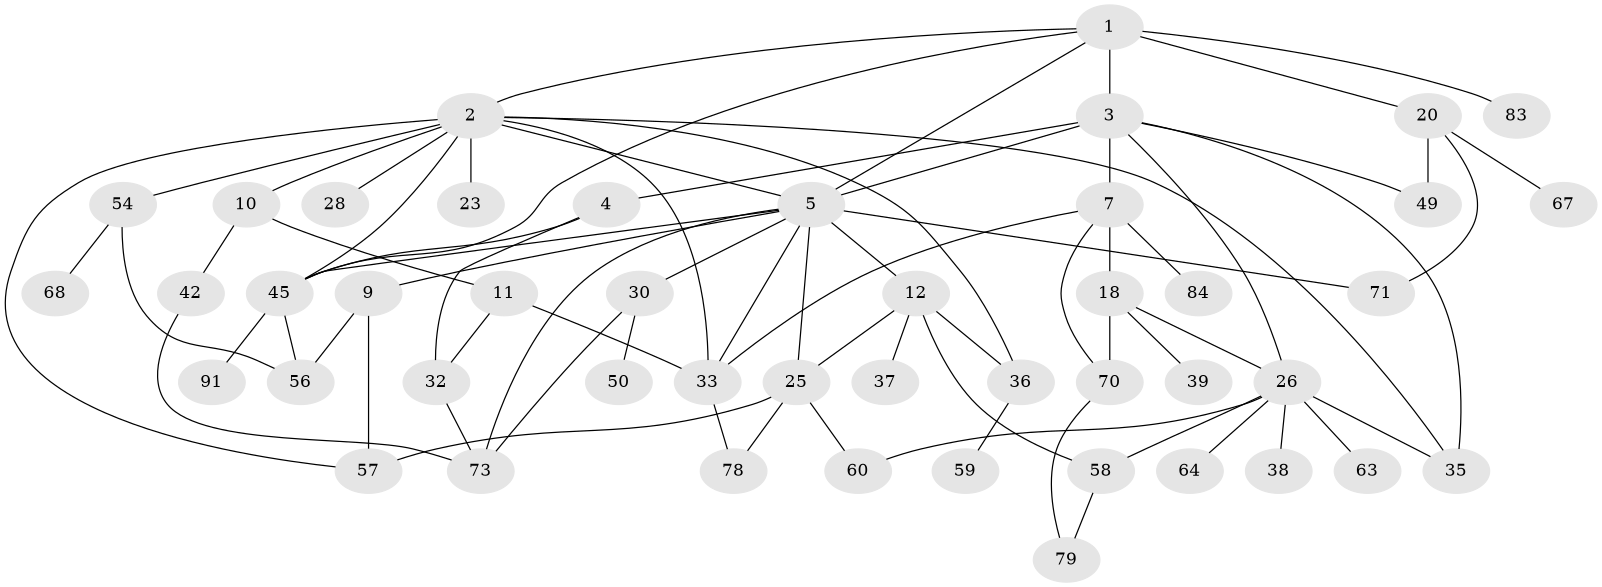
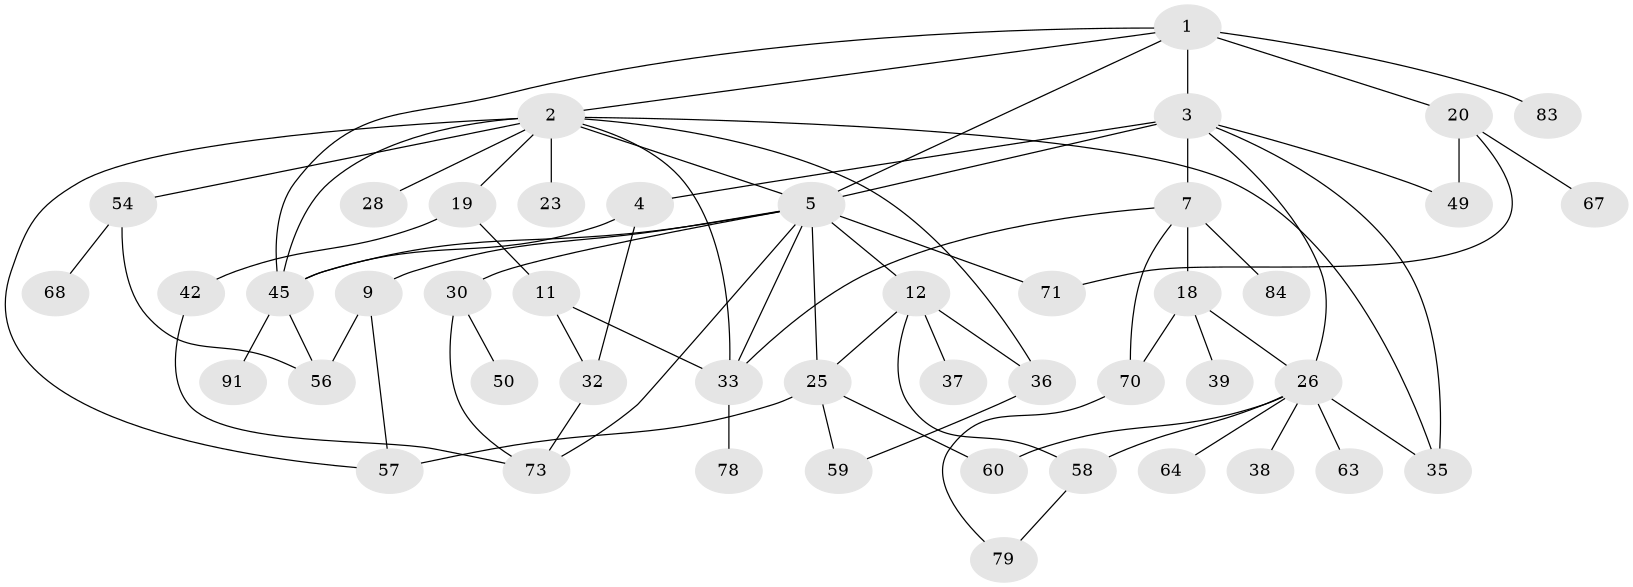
  graph {
    node [color=gray90 style=filled]
    2 [super="+8"]
    5 [super="+47+6"]
    45 [super="+52"]
-   10
+   10 [label=19]
    28
    33 [super="+46"]
    35
    36
    n9 [label=23]
    54
    57 [super="+86"]
    1
    3 [super="+24+53+51"]
    20 [super="+27+21"]
    83
    4
    7 [super="+40"]
    26 [super="+31+62"]
    49
    9 [super="+13"]
    12 [super="+17+15"]
    25 [super="+76"]
    30 [super="+74"]
    71
    73
    67 [super="+82"]
    56 [super="+77"]
    91
    11 [super="+85"]
    42 [super="+44"]
    78
    59 [super="+65"]
    68
    32 [super="+41+66"]
    18 [super="+61"]
    70
    84
    58
    60
    38
    63
    64
    37 [super="+72"]
    50
    39
    79
    2 -- 5
    2 -- 45
    2 -- 10
    2 -- 28
    2 -- 33
    2 -- 35
    2 -- 36
    2 -- n9 [weight=2]
    2 -- 54
    2 -- 57
    5 -- 45
    5 -- 33
    5 -- 9
    5 -- 12 [weight=2]
    5 -- 25
    5 -- 30
    5 -- 71
    5 -- 73
    45 -- 56
    45 -- 91
    10 -- 11
    10 -- 42
    33 -- 78
    36 -- 59
    54 -- 56
    54 -- 68
    1 -- 2
    1 -- 5
    1 -- 45
    1 -- 3 [weight=2]
    1 -- 20
    1 -- 83
    3 -- 5
    3 -- 35
    3 -- 4
    3 -- 7 [weight=2]
    3 -- 26
    3 -- 49 [weight=2]
    20 -- 49
    20 -- 71
    20 -- 67
    4 -- 45
    4 -- 32 [weight=2]
    7 -- 33
    7 -- 18
    7 -- 70
    7 -- 84
    26 -- 35
    26 -- 58
    26 -- 60
    26 -- 38
    26 -- 63
    26 -- 64
    9 -- 57
    9 -- 56
    12 -- 36
    12 -- 25
    12 -- 58
    12 -- 37
    25 -- 57
-   25 -- 78
+   25 -- 59
    25 -- 60
    30 -- 73
    30 -- 50
    11 -- 33
    11 -- 32
    42 -- 73
    32 -- 73
    18 -- 26 [weight=2]
    18 -- 70
    18 -- 39
    70 -- 79
    58 -- 79
  }
